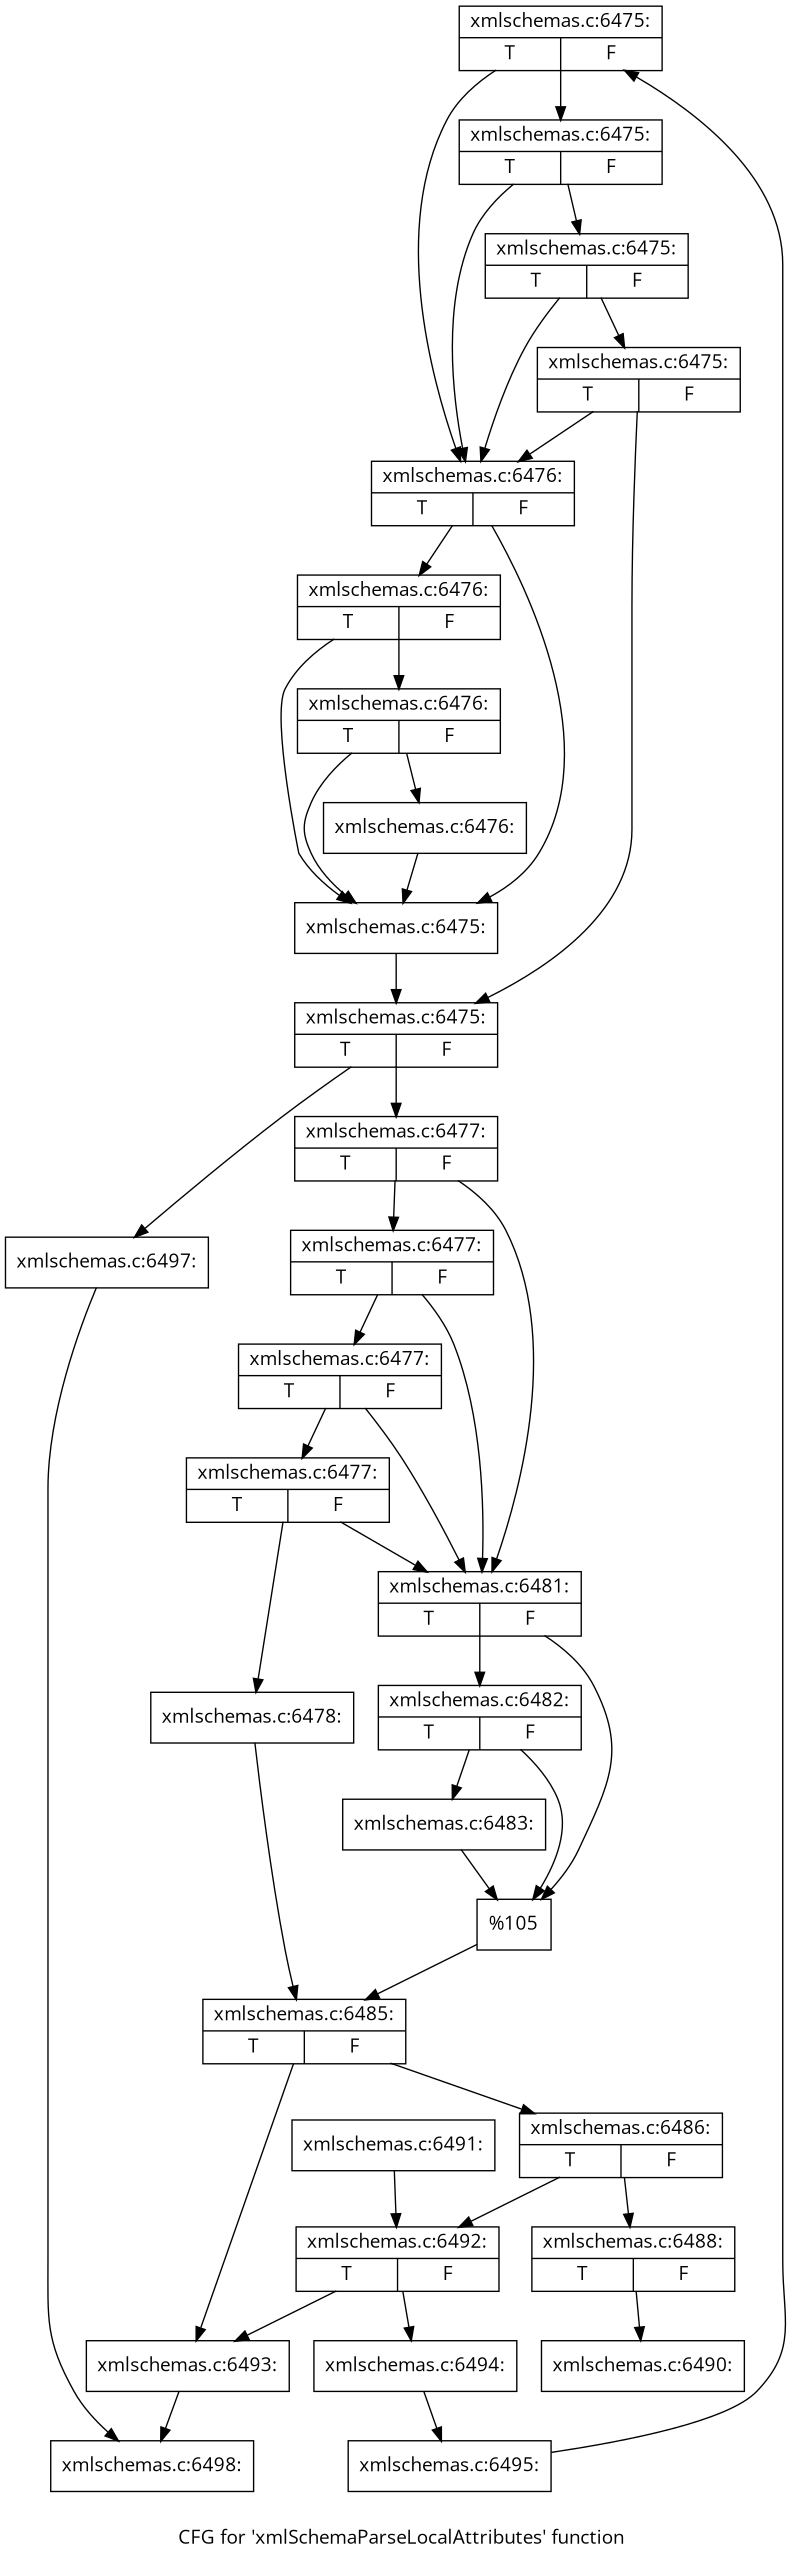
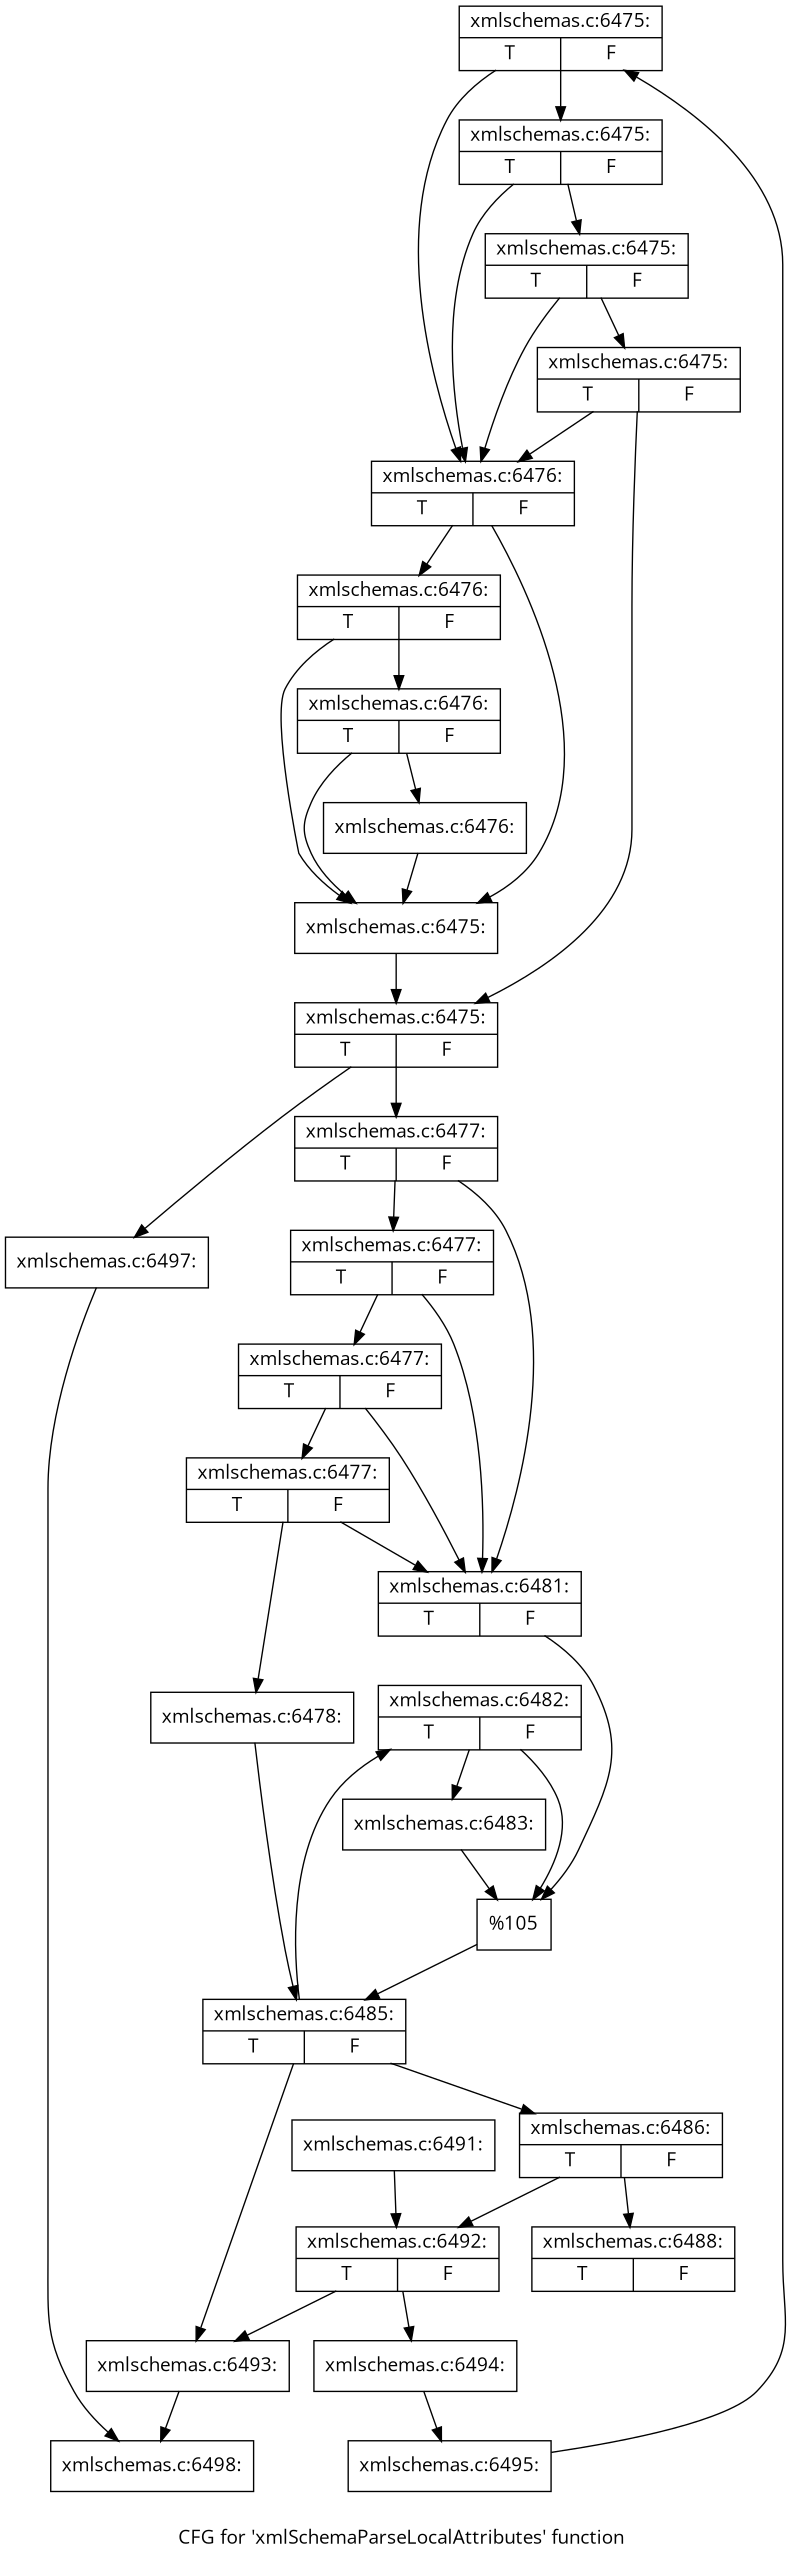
  digraph {
    fontname="Open Sans"
    label="CFG for 'xmlSchemaParseLocalAttributes' function"
    node [fontname="Open Sans" shape=record]
    edge [fontname="Open Sans"]
    n1 [label="{xmlschemas.c:6475:|{<s0>T|<s1>F}}"]
    n2 [label="{xmlschemas.c:6475:|{<s0>T|<s1>F}}"]
    n3 [label="{xmlschemas.c:6476:|{<s0>T|<s1>F}}"]
    n4 [label="{xmlschemas.c:6475:|{<s0>T|<s1>F}}"]
    n5 [label="{xmlschemas.c:6476:|{<s0>T|<s1>F}}"]
    n6 [label="{xmlschemas.c:6475:}"]
    n7 [label="{xmlschemas.c:6475:|{<s0>T|<s1>F}}"]
    n8 [label="{xmlschemas.c:6476:|{<s0>T|<s1>F}}"]
    n9 [label="{xmlschemas.c:6475:|{<s0>T|<s1>F}}"]
    n10 [label="{xmlschemas.c:6477:|{<s0>T|<s1>F}}"]
    n11 [label="{xmlschemas.c:6497:}"]
    n12 [label="{xmlschemas.c:6477:|{<s0>T|<s1>F}}"]
    n13 [label="{xmlschemas.c:6481:|{<s0>T|<s1>F}}"]
    n14 [label="{xmlschemas.c:6498:}"]
    n15 [label="{xmlschemas.c:6476:}"]
    n16 [label="{xmlschemas.c:6477:|{<s0>T|<s1>F}}"]
    n17 [label="{xmlschemas.c:6482:|{<s0>T|<s1>F}}"]
    n18 [label="{%105}"]
    n19 [label="{xmlschemas.c:6477:|{<s0>T|<s1>F}}"]
    n20 [label="{xmlschemas.c:6483:}"]
    n21 [label="{xmlschemas.c:6485:|{<s0>T|<s1>F}}"]
    n22 [label="{xmlschemas.c:6478:}"]
    n23 [label="{xmlschemas.c:6486:|{<s0>T|<s1>F}}"]
    n24 [label="{xmlschemas.c:6493:}"]
    n25 [label="{xmlschemas.c:6488:|{<s0>T|<s1>F}}"]
    n26 [label="{xmlschemas.c:6492:|{<s0>T|<s1>F}}"]
    n27 [label="{xmlschemas.c:6495:}"]
-   n28 [label="{xmlschemas.c:6490:}"]
    n29 [label="{xmlschemas.c:6494:}"]
    n30 [label="{xmlschemas.c:6491:}"]
    n1 -> n2
    n1 -> n3
    n2 -> n3
    n2 -> n4
    n3 -> n5
    n3 -> n6
    n4 -> n3
    n4 -> n7
    n5 -> n6
    n5 -> n8
    n6 -> n9
    n7 -> n3
    n7 -> n9
    n8 -> n6
    n8 -> n15
    n9 -> n10
    n9 -> n11
    n10 -> n12
    n10 -> n13
    n11 -> n14
    n12 -> n13
    n12 -> n16
-   n13 -> n17
+   n21 -> n17
    n13 -> n18
    n15 -> n6
    n16 -> n13
    n16 -> n19
    n17 -> n18
    n17 -> n20
    n18 -> n21
    n19 -> n13
    n19 -> n22
    n20 -> n18
    n21 -> n23
    n21 -> n24
    n22 -> n21
    n23 -> n25
    n23 -> n26
    n24 -> n14
-   n25 -> n28
    n26 -> n24
    n26 -> n29
    n27 -> n1
    n29 -> n27
    n30 -> n26
  }
